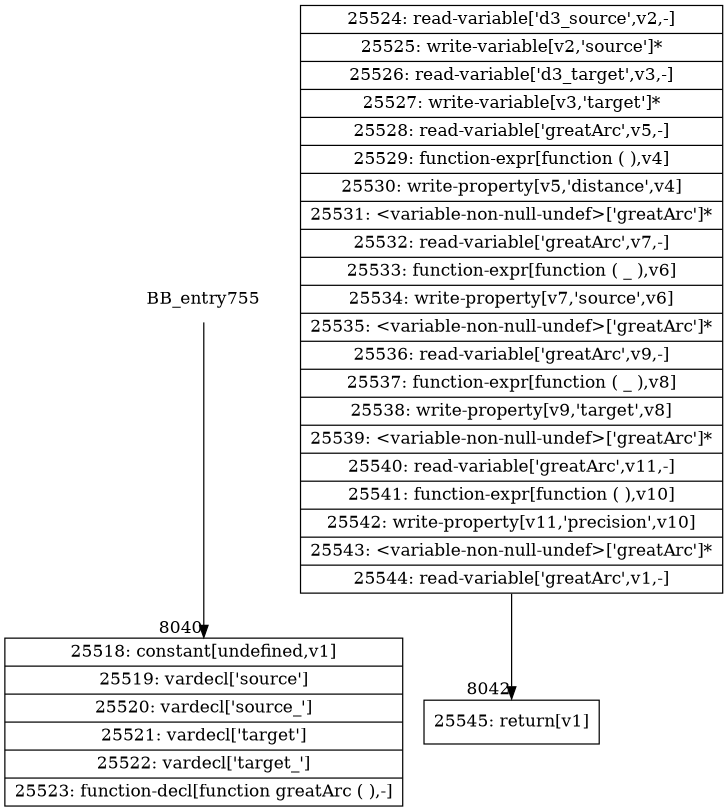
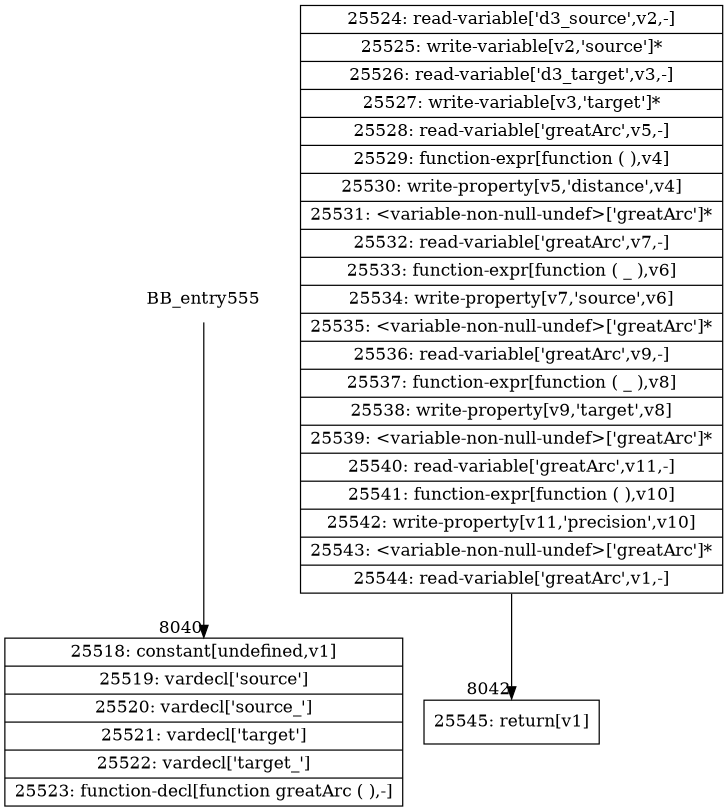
  digraph {
    rankdir=TD
    node [shape=record]
    edge [headport=n tailport=s]
-   BB_entry755 [shape=none]
+   BB_entry755 [shape=none label=BB_entry555]
    n2 [label="{25518: constant[undefined,v1]|25519: vardecl['source']|25520: vardecl['source_']|25521: vardecl['target']|25522: vardecl['target_']|25523: function-decl[function greatArc ( ),-]}"]
    n3 [label="{25524: read-variable['d3_source',v2,-]|25525: write-variable[v2,'source']*|25526: read-variable['d3_target',v3,-]|25527: write-variable[v3,'target']*|25528: read-variable['greatArc',v5,-]|25529: function-expr[function ( ),v4]|25530: write-property[v5,'distance',v4]|25531: \<variable-non-null-undef\>['greatArc']*|25532: read-variable['greatArc',v7,-]|25533: function-expr[function ( _ ),v6]|25534: write-property[v7,'source',v6]|25535: \<variable-non-null-undef\>['greatArc']*|25536: read-variable['greatArc',v9,-]|25537: function-expr[function ( _ ),v8]|25538: write-property[v9,'target',v8]|25539: \<variable-non-null-undef\>['greatArc']*|25540: read-variable['greatArc',v11,-]|25541: function-expr[function ( ),v10]|25542: write-property[v11,'precision',v10]|25543: \<variable-non-null-undef\>['greatArc']*|25544: read-variable['greatArc',v1,-]}"]
    n4 [label="{25545: return[v1]}"]
    BB_entry755 -> n2 [headlabel="    8040"]
    n3 -> n4 [headlabel="      8042"]
  }
